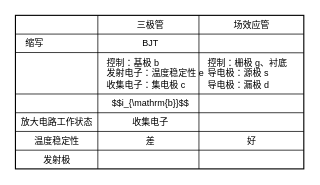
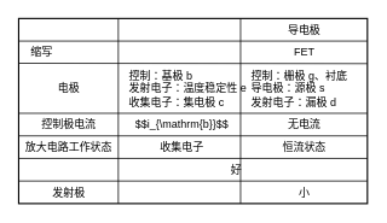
  <mxCell id="0" />
  <mxCell id="1" parent="0" />
  <mxCell id="2" value="" style="whiteSpace=wrap;html=1;strokeWidth=1.5;fillColor=none;allowArrows=0;connectable=0;" vertex="1" parent="1"><mxGeometry x="20" y="20" width="385" height="205" as="geometry" /></mxCell>
- <mxCell id="3" value="三极管" style="text;html=1;align=center;verticalAlign=middle;resizable=1;points=[];autosize=1;strokeColor=none;fillColor=none;connectable=1;allowArrows=0;movable=1;rotatable=1;deletable=1;editable=1;" vertex="1" parent="1"><mxGeometry x="175" y="20" width="50" height="25" as="geometry" /></mxCell>
- <mxCell id="4" value="场效应管" style="text;html=1;align=center;verticalAlign=middle;resizable=1;points=[];autosize=1;strokeColor=none;fillColor=none;connectable=1;allowArrows=0;movable=1;rotatable=1;deletable=1;editable=1;" vertex="1" parent="1"><mxGeometry x="305" y="20" width="60" height="25" as="geometry" /></mxCell>
- <mxCell id="5" value="BJT" style="text;html=1;align=center;verticalAlign=middle;resizable=1;points=[];autosize=1;strokeColor=none;fillColor=none;connectable=1;allowArrows=0;movable=1;rotatable=1;deletable=1;editable=1;" vertex="1" parent="1"><mxGeometry x="180" y="45" width="40" height="25" as="geometry" /></mxCell>
+ <mxCell id="4" value="导电极" style="text;html=1;align=center;verticalAlign=middle;resizable=1;points=[];autosize=1;strokeColor=none;fillColor=none;connectable=1;allowArrows=0;movable=1;rotatable=1;deletable=1;editable=1;" vertex="1" parent="1"><mxGeometry x="305" y="20" width="60" height="25" as="geometry" /></mxCell>
+ <mxCell id="6" value="FET" style="text;html=1;align=center;verticalAlign=middle;resizable=1;points=[];autosize=1;strokeColor=none;fillColor=none;connectable=1;allowArrows=0;movable=1;rotatable=1;deletable=1;editable=1;" vertex="1" parent="1"><mxGeometry x="315" y="45" width="40" height="25" as="geometry" /></mxCell>
  <mxCell id="7" value="缩写" style="text;html=1;align=center;verticalAlign=middle;resizable=1;points=[];autosize=1;strokeColor=none;fillColor=none;connectable=1;allowArrows=0;movable=1;rotatable=1;deletable=1;editable=1;" vertex="1" parent="1"><mxGeometry x="25" y="45" width="40" height="25" as="geometry" /></mxCell>
+ <mxCell id="8" value="电极" style="text;html=1;align=center;verticalAlign=middle;resizable=1;points=[];autosize=1;strokeColor=none;fillColor=none;connectable=1;allowArrows=0;movable=1;rotatable=1;deletable=1;editable=1;" vertex="1" parent="1"><mxGeometry x="55" y="85" width="40" height="25" as="geometry" /></mxCell>
  <mxCell id="9" value="控制：基极 b&lt;br&gt;发射电子：温度稳定性 e&lt;br&gt;收集电子：集电极 c" style="text;html=1;align=left;verticalAlign=middle;resizable=1;points=[];autosize=1;strokeColor=none;fillColor=none;connectable=1;allowArrows=0;movable=1;rotatable=1;deletable=1;editable=1;" vertex="1" parent="1"><mxGeometry x="140" y="70" width="120" height="55" as="geometry" /></mxCell>
- <mxCell id="10" value="控制：栅极 g、衬底&lt;br&gt;导电极：源极 s&lt;br&gt;导电极：漏极 d" style="text;html=1;align=left;verticalAlign=middle;resizable=1;points=[];autosize=1;strokeColor=none;fillColor=none;connectable=1;allowArrows=0;movable=1;rotatable=1;deletable=1;editable=1;" vertex="1" parent="1"><mxGeometry x="275" y="70" width="120" height="55" as="geometry" /></mxCell>
+ <mxCell id="10" value="控制：栅极 g、衬底&lt;br&gt;导电极：源极 s&lt;br&gt;发射电子：漏极 d" style="text;html=1;align=left;verticalAlign=middle;resizable=1;points=[];autosize=1;strokeColor=none;fillColor=none;connectable=1;allowArrows=0;movable=1;rotatable=1;deletable=1;editable=1;" vertex="1" parent="1"><mxGeometry x="275" y="70" width="120" height="55" as="geometry" /></mxCell>
  <mxCell id="11" value="放大电路工作状态" style="text;html=1;align=center;verticalAlign=middle;resizable=1;points=[];autosize=1;strokeColor=none;fillColor=none;connectable=1;allowArrows=0;movable=1;rotatable=1;deletable=1;editable=1;" vertex="1" parent="1"><mxGeometry x="20" y="150" width="110" height="25" as="geometry" /></mxCell>
  <mxCell id="12" value="收集电子" style="text;html=1;align=center;verticalAlign=middle;resizable=1;points=[];autosize=1;strokeColor=none;fillColor=none;connectable=1;allowArrows=0;movable=1;rotatable=1;deletable=1;editable=1;" vertex="1" parent="1"><mxGeometry x="170" y="150" width="60" height="25" as="geometry" /></mxCell>
+ <mxCell id="13" value="恒流状态" style="text;html=1;align=center;verticalAlign=middle;resizable=1;points=[];autosize=1;strokeColor=none;fillColor=none;connectable=1;allowArrows=0;movable=1;rotatable=1;deletable=1;editable=1;" vertex="1" parent="1"><mxGeometry x="305" y="150" width="60" height="25" as="geometry" /></mxCell>
+ <mxCell id="14" value="控制极电流" style="text;html=1;align=center;verticalAlign=middle;resizable=1;points=[];autosize=1;strokeColor=none;fillColor=none;connectable=1;allowArrows=0;movable=1;rotatable=1;deletable=1;editable=1;" vertex="1" parent="1"><mxGeometry x="35" y="125" width="80" height="25" as="geometry" /></mxCell>
  <mxCell id="15" value="$$i_{\mathrm{b}}$$" style="text;html=1;align=center;verticalAlign=middle;resizable=1;points=[];autosize=1;strokeColor=none;fillColor=none;connectable=1;allowArrows=0;movable=1;rotatable=1;deletable=1;editable=1;" vertex="1" parent="1"><mxGeometry x="140" y="125" width="120" height="25" as="geometry" /></mxCell>
- <mxCell id="17" value="温度稳定性" style="text;html=1;align=center;verticalAlign=middle;resizable=1;points=[];autosize=1;strokeColor=none;fillColor=none;connectable=1;allowArrows=0;movable=1;rotatable=1;deletable=1;editable=1;" vertex="1" parent="1"><mxGeometry x="35" y="175" width="80" height="25" as="geometry" /></mxCell>
- <mxCell id="18" value="差" style="text;html=1;align=center;verticalAlign=middle;resizable=1;points=[];autosize=1;strokeColor=none;fillColor=none;connectable=1;allowArrows=0;movable=1;rotatable=1;deletable=1;editable=1;" vertex="1" parent="1"><mxGeometry x="185" y="175" width="30" height="25" as="geometry" /></mxCell>
- <mxCell id="19" value="好" style="text;html=1;align=center;verticalAlign=middle;resizable=1;points=[];autosize=1;strokeColor=none;fillColor=none;connectable=1;allowArrows=0;movable=1;rotatable=1;deletable=1;editable=1;" vertex="1" parent="1"><mxGeometry x="320" y="175" width="30" height="25" as="geometry" /></mxCell>
+ <mxCell id="16" value="无电流" style="text;html=1;align=center;verticalAlign=middle;resizable=1;points=[];autosize=1;strokeColor=none;fillColor=none;connectable=1;allowArrows=0;movable=1;rotatable=1;deletable=1;editable=1;" vertex="1" parent="1"><mxGeometry x="310" y="125" width="50" height="25" as="geometry" /></mxCell>
+ <mxCell id="19" value="好" style="text;html=1;align=center;verticalAlign=middle;resizable=1;points=[];autosize=1;strokeColor=none;fillColor=none;connectable=1;allowArrows=0;movable=1;rotatable=1;deletable=1;editable=1;" vertex="1" parent="1"><mxGeometry x="245" y="175" width="30" height="25" as="geometry" /></mxCell>
  <mxCell id="20" value="发射极" style="text;html=1;align=center;verticalAlign=middle;resizable=1;points=[];autosize=1;strokeColor=none;fillColor=none;connectable=1;allowArrows=0;movable=1;rotatable=1;deletable=1;editable=1;" vertex="1" parent="1"><mxGeometry x="45" y="200" width="60" height="25" as="geometry" /></mxCell>
+ <mxCell id="21" value="小" style="text;html=1;align=center;verticalAlign=middle;resizable=1;points=[];autosize=1;strokeColor=none;fillColor=none;connectable=1;allowArrows=0;movable=1;rotatable=1;deletable=1;editable=1;" vertex="1" parent="1"><mxGeometry x="320" y="200" width="30" height="25" as="geometry" /></mxCell>
  <mxCell id="22" value="" style="endArrow=none;html=1;rounded=0;" edge="1" parent="1"><mxGeometry width="50" height="50" relative="1" as="geometry"><mxPoint x="20" y="45" as="sourcePoint" /><mxPoint x="405" y="45" as="targetPoint" /></mxGeometry></mxCell>
  <mxCell id="23" value="" style="endArrow=none;html=1;rounded=0;" edge="1" parent="1"><mxGeometry width="50" height="50" relative="1" as="geometry"><mxPoint x="20" y="69.6" as="sourcePoint" /><mxPoint x="405" y="70" as="targetPoint" /></mxGeometry></mxCell>
  <mxCell id="24" value="" style="endArrow=none;html=1;rounded=0;" edge="1" parent="1"><mxGeometry width="50" height="50" relative="1" as="geometry"><mxPoint x="20" y="125" as="sourcePoint" /><mxPoint x="405" y="125" as="targetPoint" /></mxGeometry></mxCell>
  <mxCell id="25" value="" style="endArrow=none;html=1;rounded=0;" edge="1" parent="1"><mxGeometry width="50" height="50" relative="1" as="geometry"><mxPoint x="20" y="150" as="sourcePoint" /><mxPoint x="405" y="150" as="targetPoint" /></mxGeometry></mxCell>
  <mxCell id="26" value="" style="endArrow=none;html=1;rounded=0;" edge="1" parent="1"><mxGeometry width="50" height="50" relative="1" as="geometry"><mxPoint x="20" y="175" as="sourcePoint" /><mxPoint x="405" y="175" as="targetPoint" /></mxGeometry></mxCell>
  <mxCell id="27" value="" style="endArrow=none;html=1;rounded=0;" edge="1" parent="1"><mxGeometry width="50" height="50" relative="1" as="geometry"><mxPoint x="20" y="200" as="sourcePoint" /><mxPoint x="405" y="200" as="targetPoint" /></mxGeometry></mxCell>
  <mxCell id="28" value="" style="endArrow=none;html=1;rounded=0;" edge="1" parent="1"><mxGeometry width="50" height="50" relative="1" as="geometry"><mxPoint x="130" y="225" as="sourcePoint" /><mxPoint x="130" y="20" as="targetPoint" /></mxGeometry></mxCell>
  <mxCell id="29" value="" style="endArrow=none;html=1;rounded=0;" edge="1" parent="1"><mxGeometry width="50" height="50" relative="1" as="geometry"><mxPoint x="265" y="225" as="sourcePoint" /><mxPoint x="265" y="20" as="targetPoint" /></mxGeometry></mxCell>
